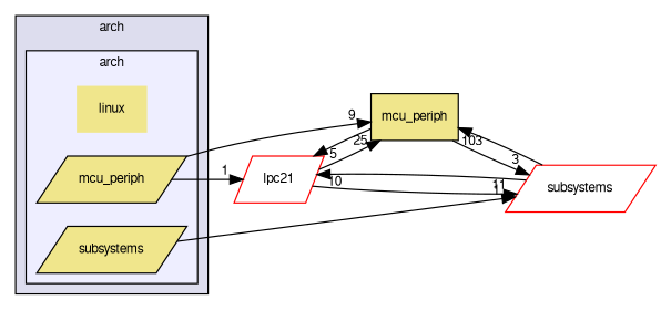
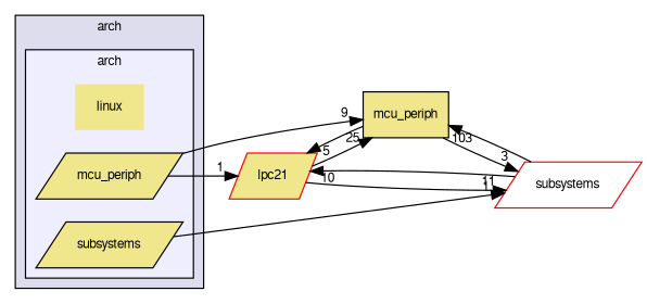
  digraph {
    compound=true
    rankdir=LR
    node [fontname=FreeSans fontsize=10 shape=parallelogram style=filled fillcolor=khaki]
    edge [headlabel=1 labeldistance=1.5 labelfontname=FreeSans labelfontsize=10]
    n1 [label=linux shape=plaintext]
    n2 [color=black label=mcu_periph]
    n3 [color=black label=subsystems]
-   n4 [color=red fillcolor=white label=lpc21]
+   n4 [color=red label=lpc21]
    n5 [label=mcu_periph shape=box]
    n6 [color=red fillcolor=white label=subsystems]
    subgraph cluster_1 {
      bgcolor="#ddddee"
      fontname=FreeSans
      fontsize=10
      label=arch
      pencolor=black
      subgraph cluster_2 {
        bgcolor="#eeeeff"
        fontname=FreeSans
        fontsize=10
        pencolor=black
        n1
        n2
        n3
      }
    }
    n2 -> n4
    n2 -> n5 [headlabel=9]
    n3 -> n6
    n4 -> n5 [headlabel=25]
    n4 -> n6 [headlabel=11]
    n5 -> n4 [headlabel=5]
    n5 -> n6 [headlabel=3]
    n6 -> n4 [headlabel=10]
    n6 -> n5 [headlabel=103]
  }
